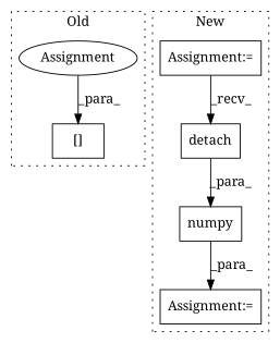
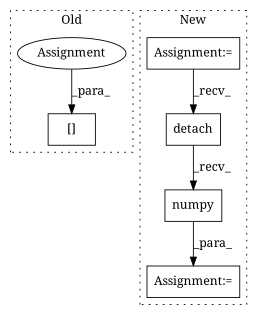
  digraph {
    fontname="Noto Serif"
    node [a=32 fontname="Noto Serif" l=1 shape=box]
    edge [fontname="Noto Serif"]
    n1 [a=2 l="15,1" label="[]" s="3647,3663"]
    n2 [a=34 label=Assignment s=3662 shape=ellipse]
    n3 [l=8 label=detach s=3813]
    n4 [a=7 l=7 label="Assignment:=" s=3764]
    n5 [a=7 label="Assignment:=" s=3636]
    n6 [l=7 label=numpy s=3828]
    subgraph cluster_1 {
      label=Old
      style=dotted
      n1
      n2
    }
    subgraph cluster_2 {
      label=New
      style=dotted
      n3
      n4
      n5
      n6
    }
    n2 -> n1 [label=_para_]
-   n3 -> n6 [label=_para_]
+   n3 -> n6 [label=_recv_]
    n5 -> n3 [label=_recv_]
    n6 -> n4 [label=_para_]
  }
